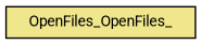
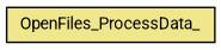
  digraph {
    rankdir=TB
    fontname=Roboto
-   n1 [color=black fillcolor=khaki fontname=Roboto fontsize=10 height=0.2 label=OpenFiles_OpenFiles_ shape=record style=filled width=0.4]
+   n1 [color=black fillcolor=khaki fontname=Roboto fontsize=10 height=0.2 label=OpenFiles_ProcessData_ shape=record style=filled width=0.4]
  }
